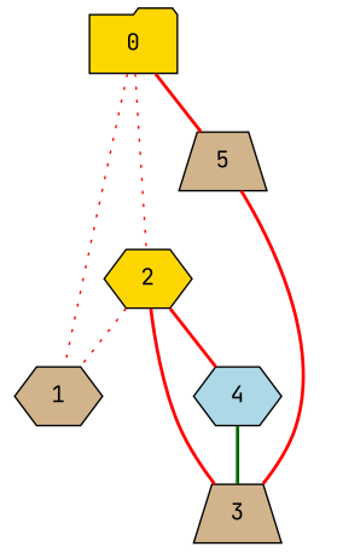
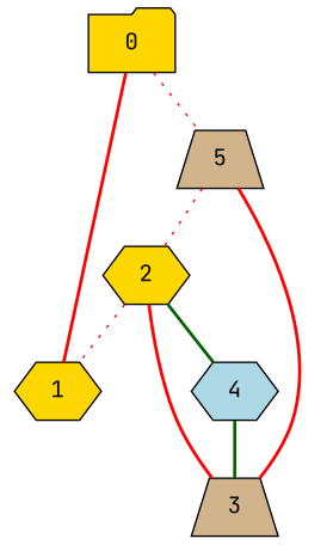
  digraph {
    fontname="JetBrains Mono"
    node [fillcolor=tan fontname="JetBrains Mono" shape=hexagon style=filled]
    edge [color=red dir=none fontname="JetBrains Mono" style=bold]
    0 [fillcolor=gold shape=folder]
    5 [shape=trapezium]
-   1
+   1 [fillcolor=gold]
    2 [fillcolor=gold]
    3 [shape=trapezium]
    4 [fillcolor=lightblue]
-   0 -> 5
-   0 -> 1 [style=dotted]
-   0 -> 2 [style=dotted]
+   0 -> 5 [style=dotted]
+   0 -> 1
+   5 -> 2 [style=dotted]
    5 -> 3
    2 -> 1 [style=dotted]
    2 -> 3
-   2 -> 4
+   2 -> 4 [color=darkgreen]
    4 -> 3 [color=darkgreen]
  }
